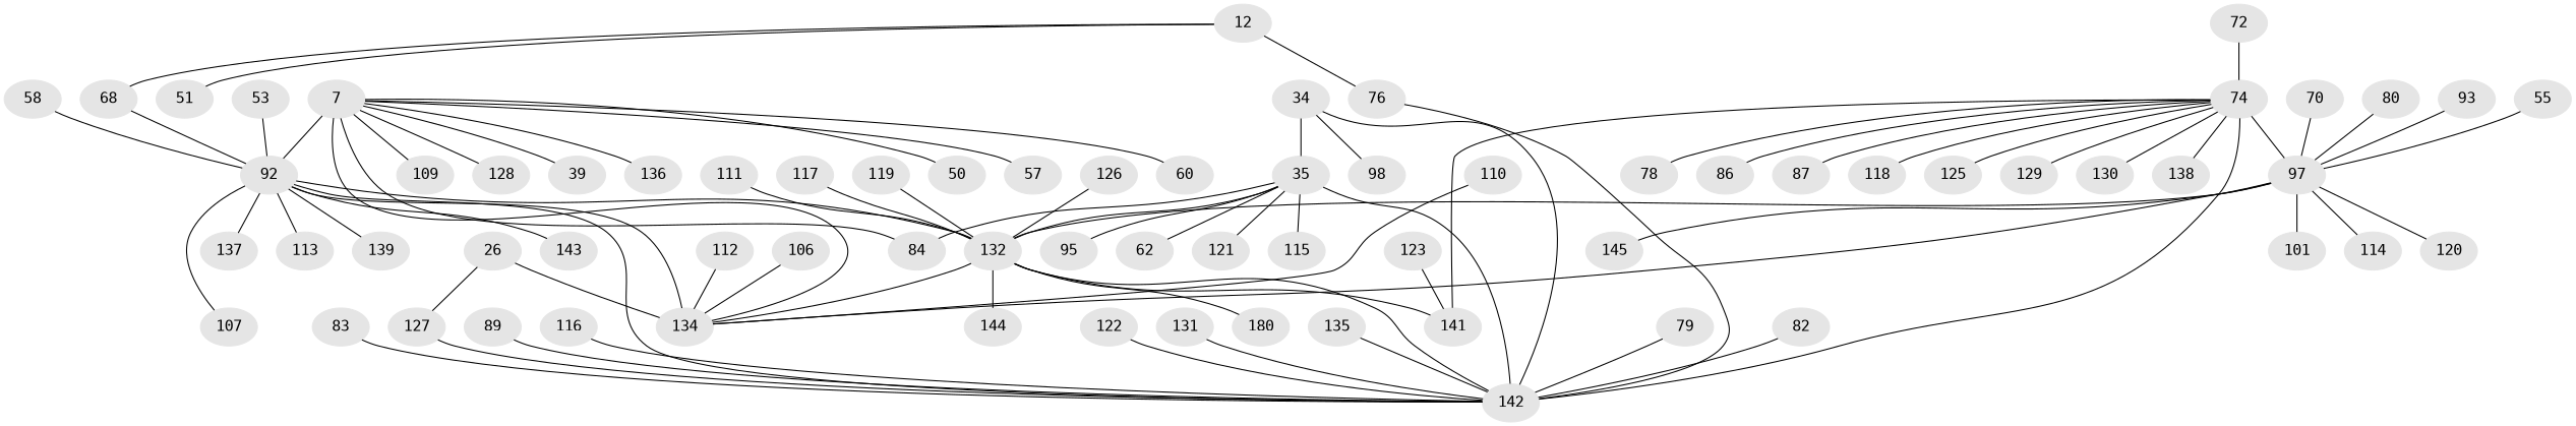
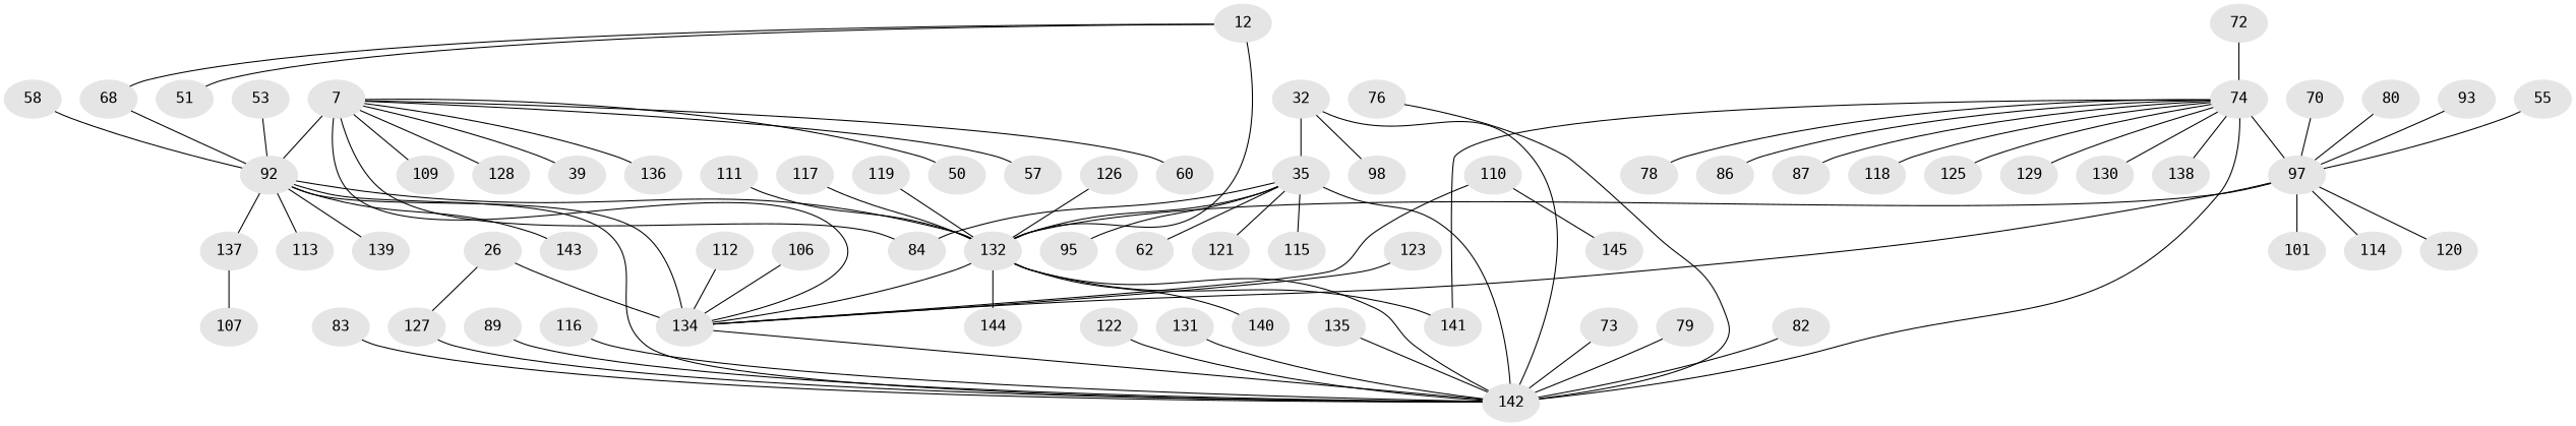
  graph {
    fontname="DejaVu Sans Mono"
    node [color=gray90 fontname="DejaVu Sans Mono" style=filled]
    edge [fontname="DejaVu Sans Mono"]
    7 [super="+4+6"]
    39
    50
    57
    60
    84 [super="+46"]
    92 [super="+42+5"]
    109
    128
    134 [super="+65+75+81+85+88+91+102"]
    136
    132 [super="+104"]
    142 [super="+37+33+108"]
    107 [super="+66"]
    113
    137 [super="+76"]
    139
    143
    12 [super="+10"]
    51
    68
    141 [super="+133"]
-   140 [label=180]
+   140
    144 [super="+59"]
    26 [super="+24"]
    127 [super="+96"]
-   34 [super="+30"]
+   34 [super="+30" label=32]
    35 [super="+32"]
    98
    62
    95
    115
    121
    53
    97 [super="+20+48"]
    101
    114 [super="+56"]
    120
    145
    55
    58
    70
    74 [super="+21+47+64+67+69"]
    78
    86
    87
    118 [super="+61"]
    125 [super="+105"]
    129
    130
    138
    72
+   73
    n54 [label=76]
    79
    80
    82
    83
    89
    93
    106
    110
    111
    112
    116
    117
    119
    122
    123
    126 [super="+124"]
    131
    135
    7 -- 39
    7 -- 50
    7 -- 57
    7 -- 60
    7 -- 84
    7 -- 92 [weight=12]
    7 -- 109
    7 -- 128
    7 -- 134
    7 -- 136
    92 -- 134
    92 -- 132 [weight=2]
    92 -- 142 [weight=4]
-   92 -- 107
+   137 -- 107
    92 -- 113
    92 -- 137
    92 -- 139
    92 -- 143
+   134 -- 142 [weight=2]
    132 -- 134
    132 -- 142
    132 -- 141
    132 -- 140
    132 -- 144
-   12 -- n54 [weight=10]
+   12 -- 132 [weight=10]
    12 -- 51
    12 -- 68
    68 -- 92
    26 -- 134 [weight=10]
    26 -- 127
    127 -- 142 [weight=2]
    34 -- 142 [weight=6]
    34 -- 35 [weight=4]
    34 -- 98
    35 -- 84
    35 -- 132
    35 -- 142 [weight=6]
    35 -- 62
    35 -- 95
    35 -- 115
    35 -- 121
    53 -- 92
    97 -- 134
    97 -- 132
    97 -- 101
    97 -- 114
    97 -- 120
-   97 -- 145
+   110 -- 145
    55 -- 97
    58 -- 92
    70 -- 97
    74 -- 142 [weight=2]
    74 -- 141
    74 -- 97 [weight=12]
    74 -- 78
    74 -- 86
    74 -- 87
    74 -- 118
    74 -- 125
    74 -- 129
    74 -- 130
    74 -- 138
    72 -- 74
+   73 -- 142
    n54 -- 142
    79 -- 142
    80 -- 97
    82 -- 142
    83 -- 142
    89 -- 142
    93 -- 97
    106 -- 134
    110 -- 134
    111 -- 132
    112 -- 134
    116 -- 142
    117 -- 132
    119 -- 132
    122 -- 142
-   123 -- 141
+   123 -- 134
    126 -- 132
    131 -- 142
    135 -- 142
  }
